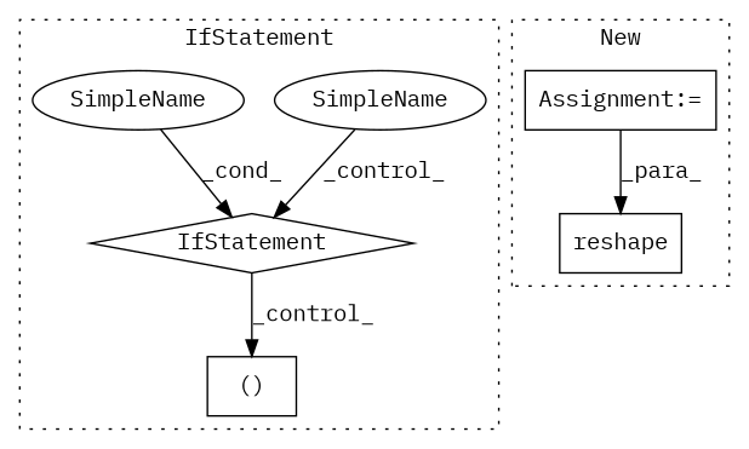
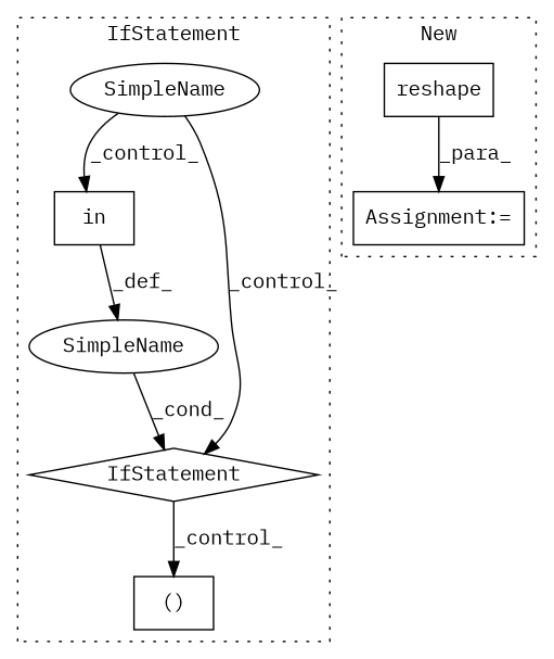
  digraph {
    fontname="IBM Plex Mono"
    node [a=42 fontname="IBM Plex Mono" shape=box]
    edge [fontname="IBM Plex Mono"]
+   n1 [a=105 l=30 label=in s=36576]
    n2 [a=106 l=17 label="()" s=37030]
    n3 [a=25 l="4,2" label=IfStatement s="36567,36629" shape=diamond]
    n4 [label=SimpleName shape=ellipse]
    n5 [label=SimpleName shape=ellipse]
    n6 [a=32 l="8,1" label=reshape s="36617,36637"]
    n7 [a=7 l=1 label="Assignment:=" s=36613]
    subgraph cluster_1 {
      label=IfStatement
      style=dotted
+     n1
      n2
      n3
      n4
      n5
    }
    subgraph cluster_2 {
      label=New
      style=dotted
      n6
      n7
    }
+   n1 -> n5 [label=_def_]
    n3 -> n2 [label=_control_]
+   n4 -> n1 [label=_control_]
    n4 -> n3 [label=_control_]
    n5 -> n3 [label=_cond_]
-   n7 -> n6 [label=_para_]
+   n6 -> n7 [label=_para_]
  }
